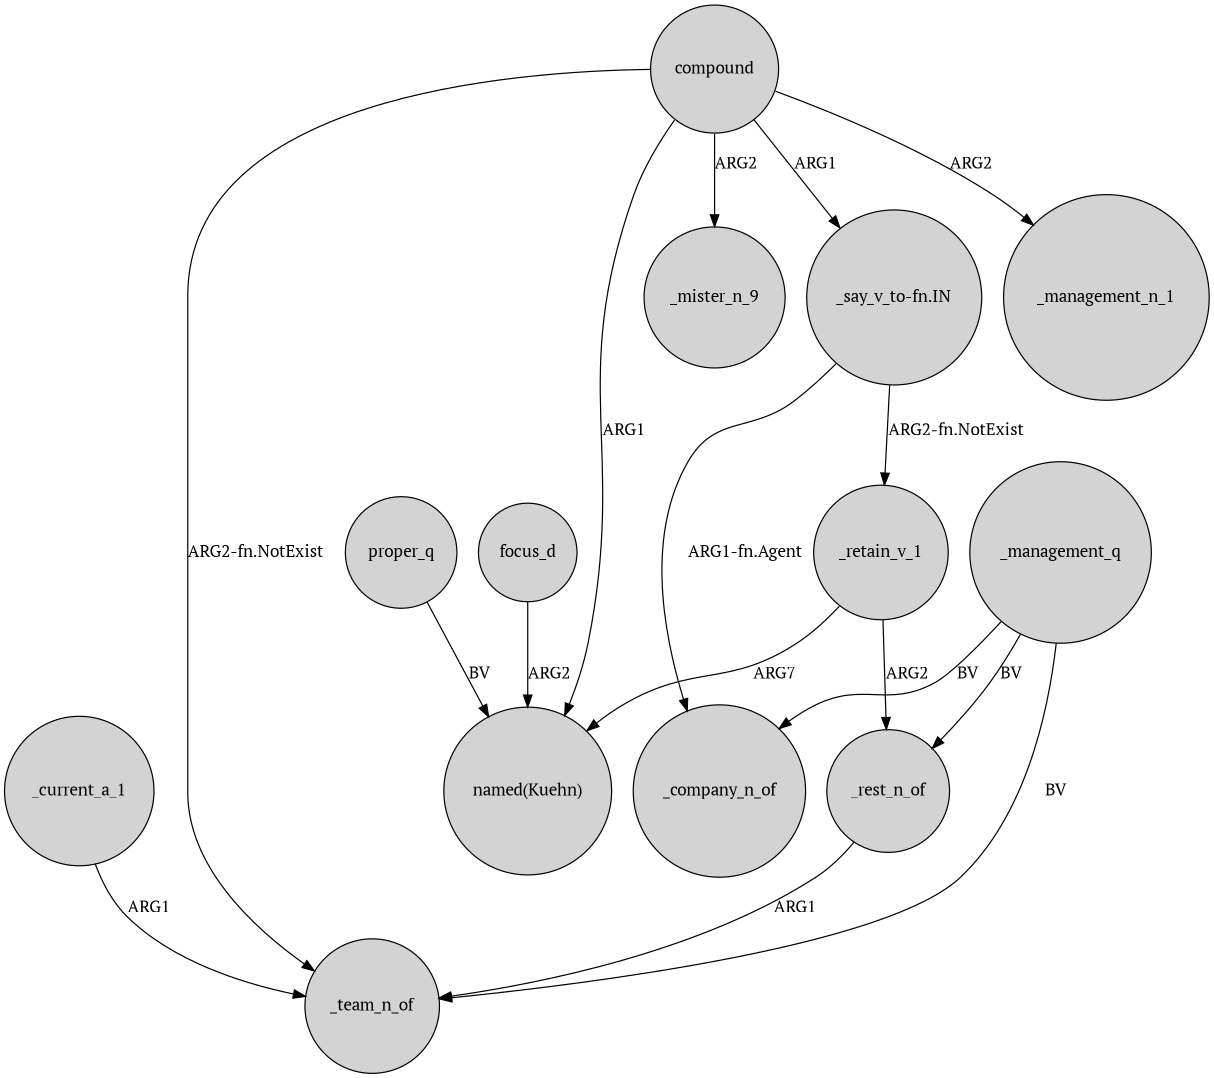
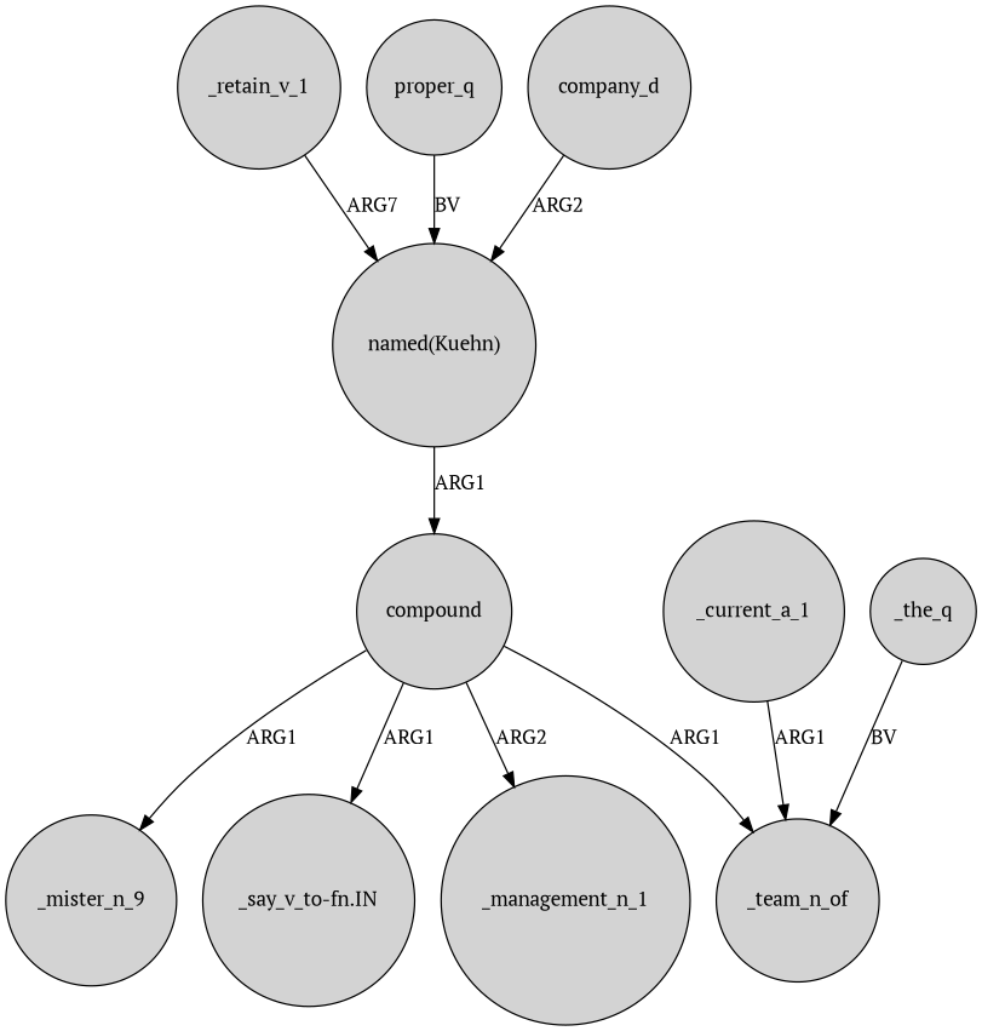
  digraph {
    fontname="PT Serif"
    node [fontname="PT Serif" shape=circle style=filled]
    edge [fontname="PT Serif"]
    _retain_v_1
-   _rest_n_of
    "named(Kuehn)"
    _team_n_of
    n5 [label=_mister_n_9]
    "_say_v_to-fn.IN"
-   _company_n_of
    _current_a_1
    compound
    _management_n_1
-   _the_q [label=_management_q]
+   _the_q
    proper_q
-   focus_d
-   _retain_v_1 -> _rest_n_of [label=ARG2]
+   focus_d [label=company_d]
    _retain_v_1 -> "named(Kuehn)" [label=ARG7]
-   _rest_n_of -> _team_n_of [label=ARG1]
-   "_say_v_to-fn.IN" -> _retain_v_1 [label="ARG2-fn.NotExist"]
-   "_say_v_to-fn.IN" -> _company_n_of [label="ARG1-fn.Agent"]
    _current_a_1 -> _team_n_of [label=ARG1]
-   compound -> "named(Kuehn)" [label=ARG1]
-   compound -> _team_n_of [label="ARG2-fn.NotExist"]
-   compound -> n5 [label=ARG2]
+   "named(Kuehn)" -> compound [label=ARG1]
+   compound -> _team_n_of [label=ARG1]
+   compound -> n5 [label=ARG1]
    compound -> "_say_v_to-fn.IN" [label=ARG1]
    compound -> _management_n_1 [label=ARG2]
-   _the_q -> _rest_n_of [label=BV]
    _the_q -> _team_n_of [label=BV]
-   _the_q -> _company_n_of [label=BV]
    proper_q -> "named(Kuehn)" [label=BV]
    focus_d -> "named(Kuehn)" [label=ARG2]
  }
